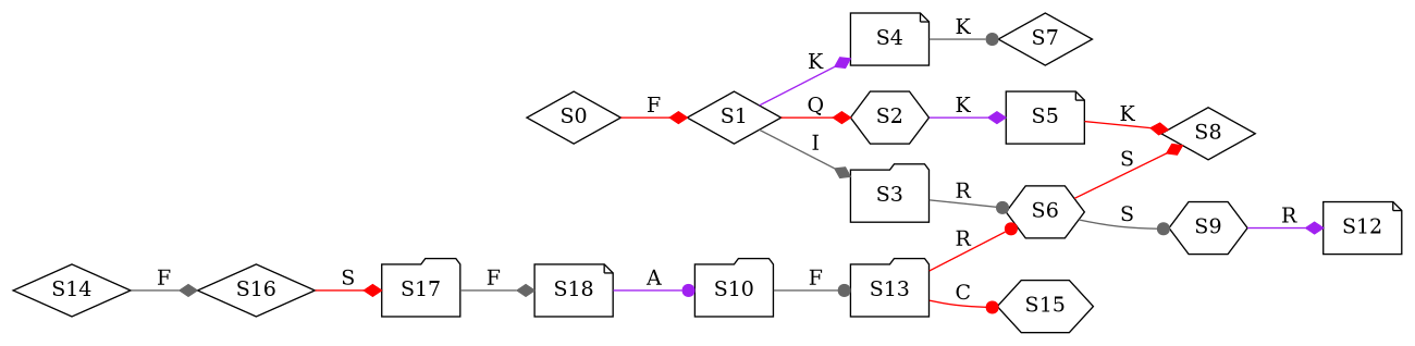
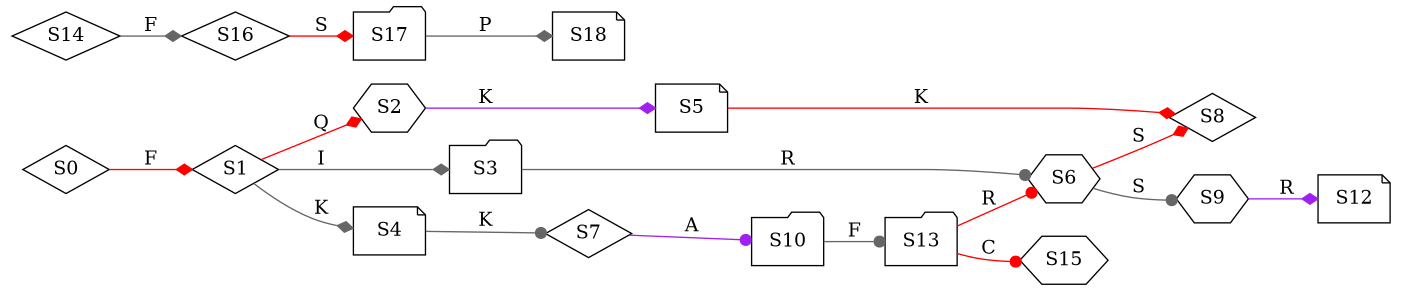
  strict digraph {
    rankdir=LR
    node [shape=diamond]
    edge [arrowhead=diamond color=gray40]
    S0
    S1
    S2 [shape=hexagon]
    S3 [shape=folder]
    S4 [shape=note]
    S5 [shape=note]
    S6 [shape=hexagon]
    S7
    S8
    S9 [shape=hexagon]
    S10 [shape=folder]
    S12 [shape=note]
    S13 [shape=folder]
    S15 [shape=hexagon]
    S14
    S16
    S17 [shape=folder]
    S18 [shape=note]
    S0 -> S1 [color=red label=F]
    S1 -> S2 [color=red label=Q]
    S1 -> S3 [label=I]
-   S1 -> S4 [color=purple label=K]
+   S1 -> S4 [label=K]
    S2 -> S5 [color=purple label=K]
    S3 -> S6 [arrowhead=dot label=R]
    S4 -> S7 [arrowhead=dot label=K]
    S5 -> S8 [color=red label=K]
    S6 -> S8 [color=red label=S]
    S6 -> S9 [arrowhead=dot label=S]
-   S18 -> S10 [arrowhead=dot color=purple label=A]
+   S7 -> S10 [arrowhead=dot color=purple label=A]
    S9 -> S12 [color=purple label=R]
    S10 -> S13 [arrowhead=dot label=F]
    S13 -> S6 [arrowhead=dot color=red label=R]
    S13 -> S15 [arrowhead=dot color=red label=C]
    S14 -> S16 [label=F]
    S16 -> S17 [color=red label=S]
-   S17 -> S18 [label=F]
+   S17 -> S18 [label=P]
  }
